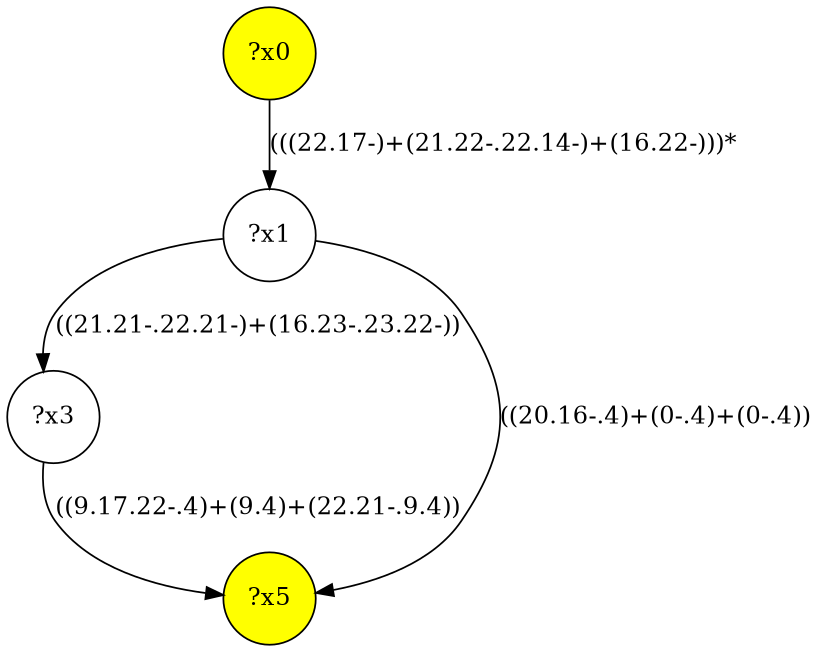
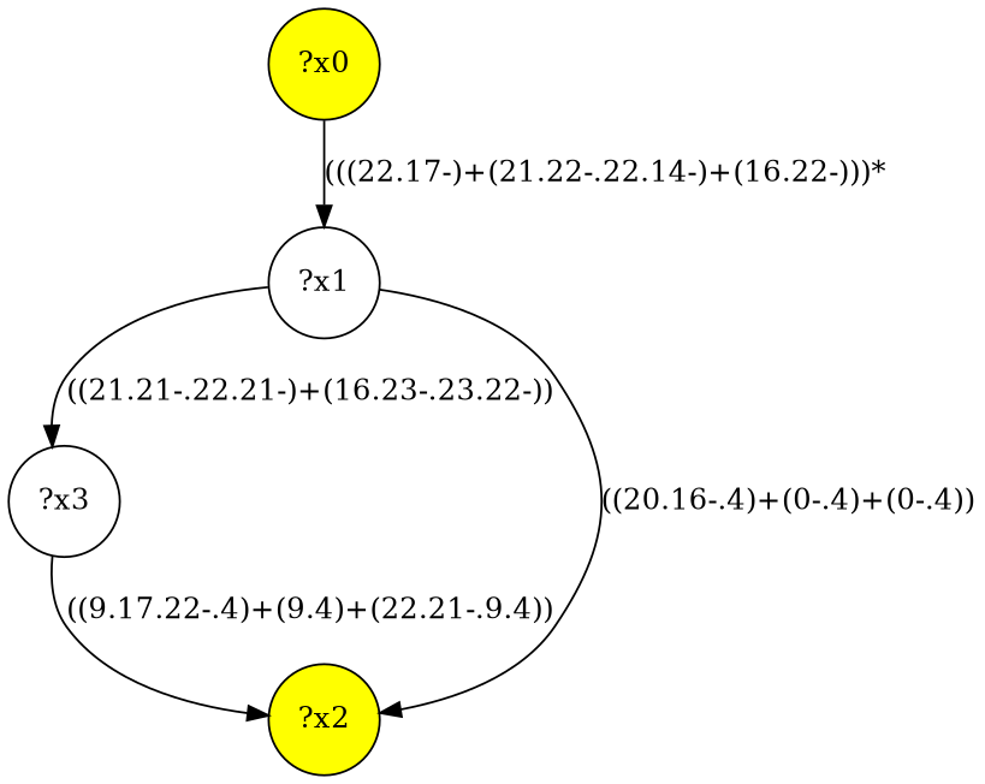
  digraph {
    node [shape=circle]
    n1 [fillcolor=yellow label="?x0" style="filled,"]
    n2 [label="?x1"]
    n3 [label="?x3"]
-   n4 [fillcolor=yellow label="?x5" style="filled,"]
+   n4 [fillcolor=yellow label="?x2" style="filled,"]
    n1 -> n2 [label="(((22.17-)+(21.22-.22.14-)+(16.22-)))*"]
    n2 -> n3 [label="((21.21-.22.21-)+(16.23-.23.22-))"]
    n2 -> n4 [label="((20.16-.4)+(0-.4)+(0-.4))"]
    n3 -> n4 [label="((9.17.22-.4)+(9.4)+(22.21-.9.4))"]
  }
